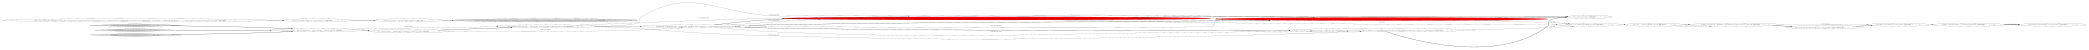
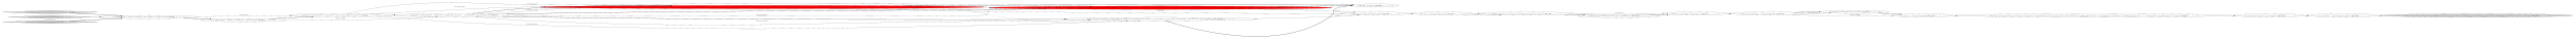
  digraph {
    fontname="Liberation Mono"
    rankdir=LR
    node [fillcolor=white fontname="Liberation Mono" shape=ellipse style=filled]
    edge [fontname="Liberation Mono" style=bold]
    n1 [label="relBuilder.push(empScan)@@@8@@@['1', '1', '1']"]
    n2 [label="assertThat(transformedInput,is(instanceOf()))@@@16@@@['1', '1', '1']"]
+   n3 [label="Join newJoin = (Join)transformedInput@@@17@@@['1', '1', '1']"]
    n4 [label="assertThat(newJoin.getCondition().toString(),is(relBuilder.call(SqlStdOperatorTable.IS_NOT_DISTINCT_FROM,RexInputRef.of(empRow.getFieldCount(),join.getRowType()),RexInputRef.of(empRow.getFieldCount() + 1 + rightJoinIndex,join.getRowType())).toString()))@@@18@@@['1', '1', '1']"]
    n5 [label="RexInputRef leftKeyInputRef = RexInputRef.of(leftJoinIndex,empDeptJoinRelFields)@@@5@@@['1', '1', '1']"]
    n6 [fillcolor=red label="RexNode joinCond = relBuilder.or(relBuilder.equals(relBuilder.call(SqlStdOperatorTable.PLUS,leftKeyInputRef,relBuilder.literal(1)),rightKeyInputRef),relBuilder.call(SqlStdOperatorTable.AND,relBuilder.isNull(relBuilder.call(SqlStdOperatorTable.PLUS,leftKeyInputRef,relBuilder.literal(1))),relBuilder.isNull(rightKeyInputRef)))@@@7@@@['0', '1', '0']"]
    n7 [label="RexInputRef rightKeyInputRef = RexInputRef.of(empRow.getFieldCount() + rightJoinIndex,empDeptJoinRelFields)@@@6@@@['1', '1', '1']"]
    n8 [fillcolor=red label="RexNode joinCond = relBuilder.call(SqlStdOperatorTable.OR,relBuilder.call(SqlStdOperatorTable.EQUALS,relBuilder.call(SqlStdOperatorTable.PLUS,leftKeyInputRef,relBuilder.literal(1)),rightKeyInputRef),relBuilder.call(SqlStdOperatorTable.AND,relBuilder.call(SqlStdOperatorTable.IS_NULL,relBuilder.call(SqlStdOperatorTable.PLUS,leftKeyInputRef,relBuilder.literal(1))),relBuilder.call(SqlStdOperatorTable.IS_NULL,rightKeyInputRef)))@@@7@@@['1', '0', '0']"]
    n9 [label="RexNode joinCond = relBuilder.call(SqlStdOperatorTable.IS_NOT_DISTINCT_FROM,relBuilder.call(SqlStdOperatorTable.PLUS,leftKeyInputRef,relBuilder.literal(1)),rightKeyInputRef)@@@7@@@['0', '0', '1']"]
    n10 [label="relBuilder.join(JoinRelType.INNER,joinCond)@@@10@@@['1', '1', '1']"]
    n11 [label="Join join = (Join)relBuilder.build()@@@11@@@['1', '1', '1']"]
    n12 [label="RelNode transformed = RelOptUtil.pushDownJoinConditions(join,relBuilder)@@@12@@@['1', '1', '1']"]
    n13 [label="int leftJoinIndex = empScan.getRowType().getFieldNames().indexOf(\"DEPTNO\")@@@3@@@['1', '1', '1']"]
    n14 [label="int rightJoinIndex = deptRow.getFieldNames().indexOf(\"DEPTNO\")@@@4@@@['1', '1', '1']"]
    n15 [fillcolor=lightgray label="testPushDownJoinConditionsWithExpandedIsNotDistinct['0', '1', '0']" shape=diamond]
    n16 [label="assertThat(newJoin.getLeft(),is(instanceOf()))@@@19@@@['1', '1', '1']"]
    n17 [label="Project leftInput = (Project)newJoin.getLeft()@@@20@@@['1', '1', '1']"]
    n18 [label="assertThat(transformed,is(instanceOf()))@@@14@@@['1', '1', '1']"]
    n19 [label="RelNode transformedInput = transformed.getInput(0)@@@15@@@['1', '1', '1']"]
    n20 [fillcolor=lightgray label="assertThat(leftInput.getProjects().get(empRow.getFieldCount()).toString(),is(relBuilder.call(SqlStdOperatorTable.PLUS,leftKeyInputRef,relBuilder.literal(1)).toString()))@@@21@@@['1', '1', '1']"]
    n21 [fillcolor=lightgray label="testPushDownJoinConditionsWithIsNotDistinct['0', '0', '1']" shape=diamond]
    n22 [label="assertThat(transformed.getRowType(),is(join.getRowType()))@@@13@@@['1', '1', '1']"]
    n23 [fillcolor=lightgray label="testPushDownJoinConditionsWithExpandedIsNotDistinct['1', '0', '0']" shape=diamond]
+   n2 -> n3
+   n3 -> n4
    n4 -> n16
    n5 -> n6 [label=leftKeyInputRef style=solid]
    n5 -> n7
    n5 -> n8 [label=leftKeyInputRef style=solid]
    n5 -> n9 [label=leftKeyInputRef style=solid]
    n6 -> n1
    n6 -> n10 [label=joinCond style=solid]
    n7 -> n6
    n7 -> n6 [label=rightKeyInputRef style=solid]
    n7 -> n8
    n7 -> n8 [label=rightKeyInputRef style=solid]
    n7 -> n9
    n7 -> n9 [label=rightKeyInputRef style=solid]
    n8 -> n1
    n8 -> n6 [label=0 style=dashed]
    n8 -> n9 [label=0 style=dashed]
    n8 -> n10 [label=joinCond style=solid]
    n9 -> n1
    n9 -> n10 [label=joinCond style=solid]
    n10 -> n11
    n11 -> n12
    n11 -> n12 [label=join style=solid]
    n12 -> n18 [label=transformed style=solid]
    n12 -> n22
    n13 -> n5 [label=leftJoinIndex style=solid]
    n13 -> n14
    n14 -> n5
    n14 -> n7 [label=rightJoinIndex style=solid]
    n15 -> n13
    n16 -> n17
    n17 -> n20
    n18 -> n19
    n19 -> n2 [label=transformedInput style=solid]
    n19 -> n2
+   n19 -> n3 [label=transformedInput style=solid]
    n21 -> n13
    n22 -> n18
    n23 -> n13
  }
